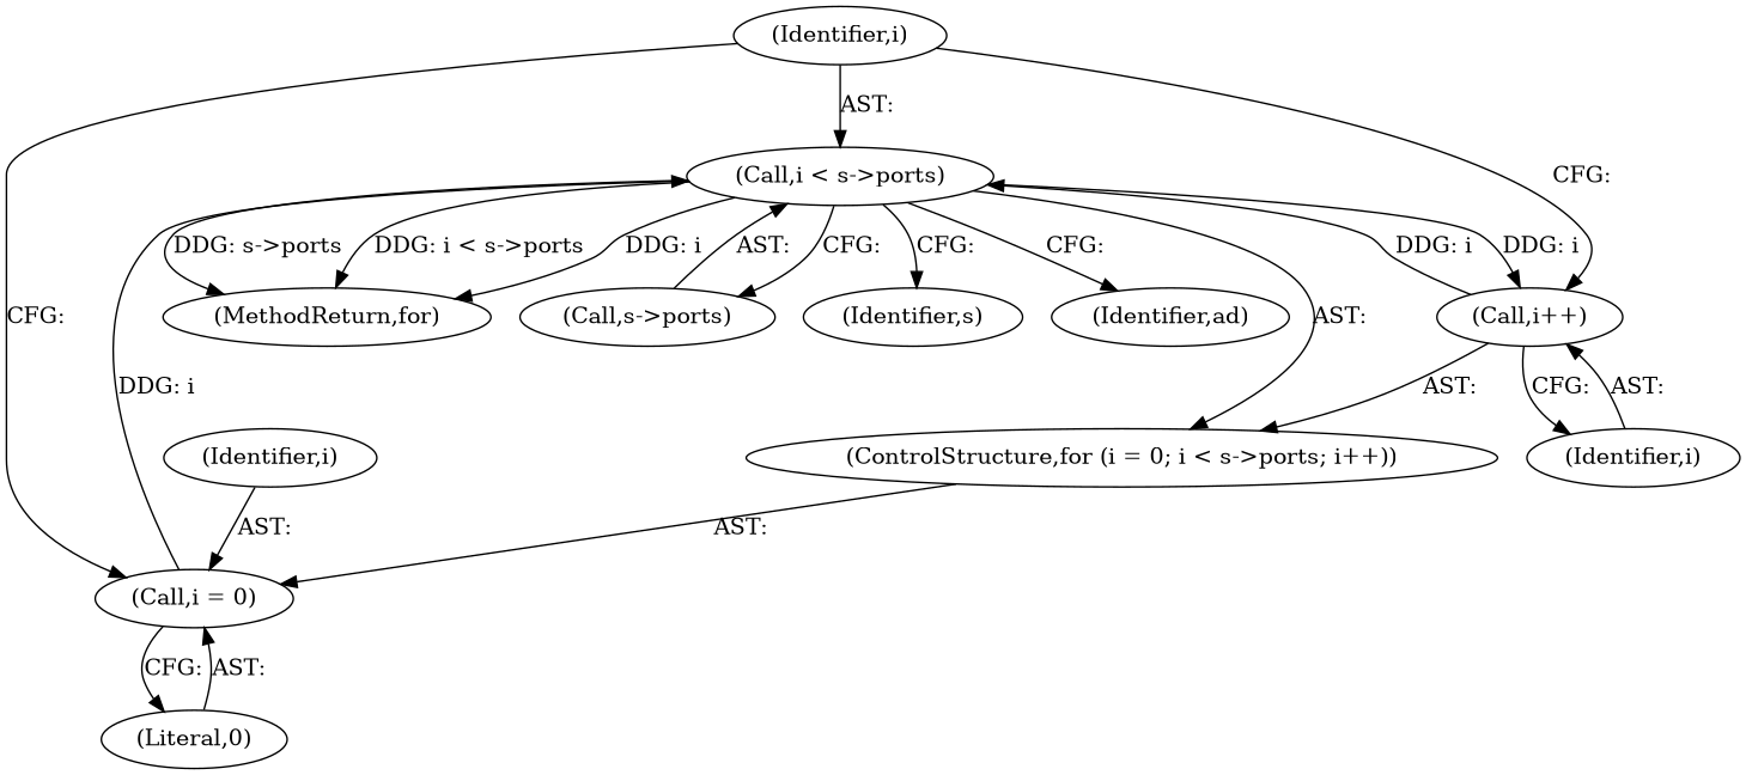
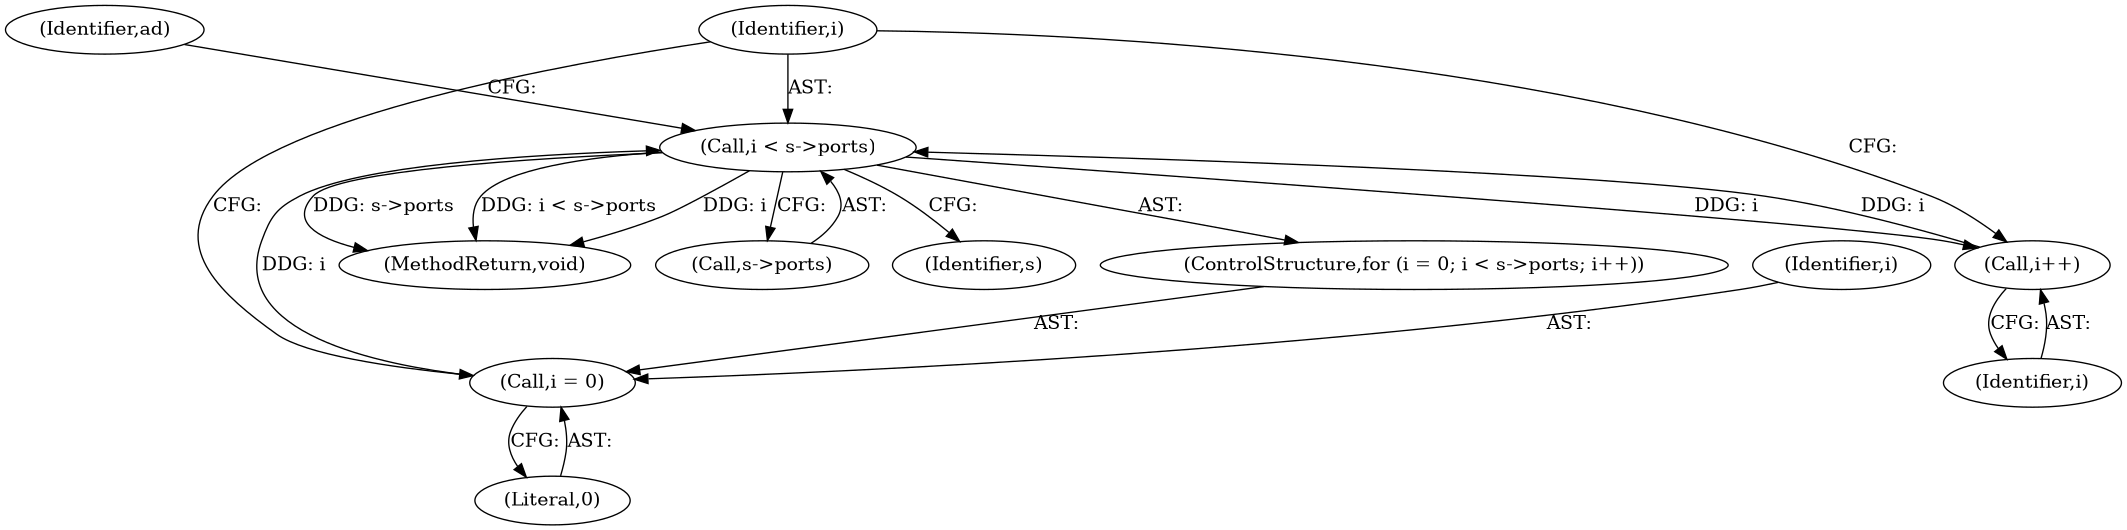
  digraph {
    n1 [label="(Call,i < s->ports)"]
    n2 [label="(Call,i++)"]
    n3 [label="(ControlStructure,for (i = 0; i < s->ports; i++))"]
-   n4 [label="(MethodReturn,for)"]
+   n4 [label="(MethodReturn,void)"]
    n5 [label="(Call,s->ports)"]
    n6 [label="(Identifier,s)"]
    n7 [label="(Identifier,i)"]
    n8 [label="(Call,i = 0)"]
    n9 [label="(Literal,0)"]
    n10 [label="(Identifier,i)"]
    n11 [label="(Identifier,ad)"]
    n12 [label="(Identifier,i)"]
    n1 -> n2 [label="DDG: i"]
    n1 -> n3 [label="AST: "]
    n1 -> n4 [label="DDG: i"]
    n1 -> n4 [label="DDG: s->ports"]
    n1 -> n4 [label="DDG: i < s->ports"]
    n1 -> n5 [label="CFG: "]
    n1 -> n6 [label="CFG: "]
    n2 -> n1 [label="DDG: i"]
-   n2 -> n3 [label="AST: "]
    n2 -> n7 [label="CFG: "]
    n3 -> n8 [label="AST: "]
    n5 -> n1 [label="AST: "]
    n7 -> n2 [label="AST: "]
    n8 -> n1 [label="DDG: i"]
    n8 -> n9 [label="CFG: "]
    n9 -> n8 [label="AST: "]
    n10 -> n8 [label="AST: "]
-   n1 -> n11 [label="CFG: "]
+   n11 -> n1 [label="CFG: "]
    n12 -> n1 [label="AST: "]
    n12 -> n2 [label="CFG: "]
    n12 -> n8 [label="CFG: "]
  }
